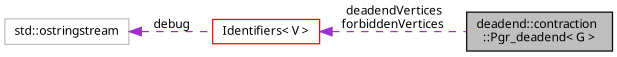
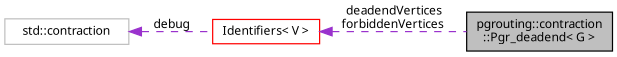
  digraph {
    fontname="Noto Sans"
    rankdir=LR
    node [fillcolor=white fontname="Noto Sans" fontsize=10 shape=record style=filled]
    edge [color=darkorchid3 dir=back fontname="Noto Sans" fontsize=10 labelfontname=Helvetica labelfontsize=10 style=dashed]
-   n1 [color=black fillcolor=grey75 fontcolor=black height=0.2 label="deadend::contraction\l::Pgr_deadend\< G \>" width=0.4]
+   n1 [color=black fillcolor=grey75 fontcolor=black height=0.2 label="pgrouting::contraction\l::Pgr_deadend\< G \>" width=0.4]
    n2 [color=red height=0.2 label="Identifiers\< V \>" width=0.4]
-   n3 [color=grey75 height=0.2 label="std::ostringstream" width=0.4]
+   n3 [color=grey75 height=0.2 label="std::contraction" width=0.4]
    n2 -> n1 [label=" deadendVertices\nforbiddenVertices"]
    n3 -> n2 [label=" debug"]
  }
